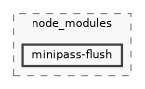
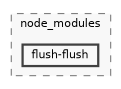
  digraph {
    compound=true
    rankdir=LR
-   n1 [color=grey25 fillcolor="#f8f8f8" fontname=Helvetica fontsize=10 height=0.2 label="minipass-flush" shape=box style="filled,bold" width=0.4]
+   n1 [color=grey25 fillcolor="#f8f8f8" fontname=Helvetica fontsize=10 height=0.2 label="flush-flush" shape=box style="filled,bold" width=0.4]
    subgraph cluster_1 {
      bgcolor="#f8f8f8"
      fontname=Helvetica
      fontsize=10
      label=node_modules
      pencolor=grey50
      style="filled,dashed"
      n1
    }
  }
